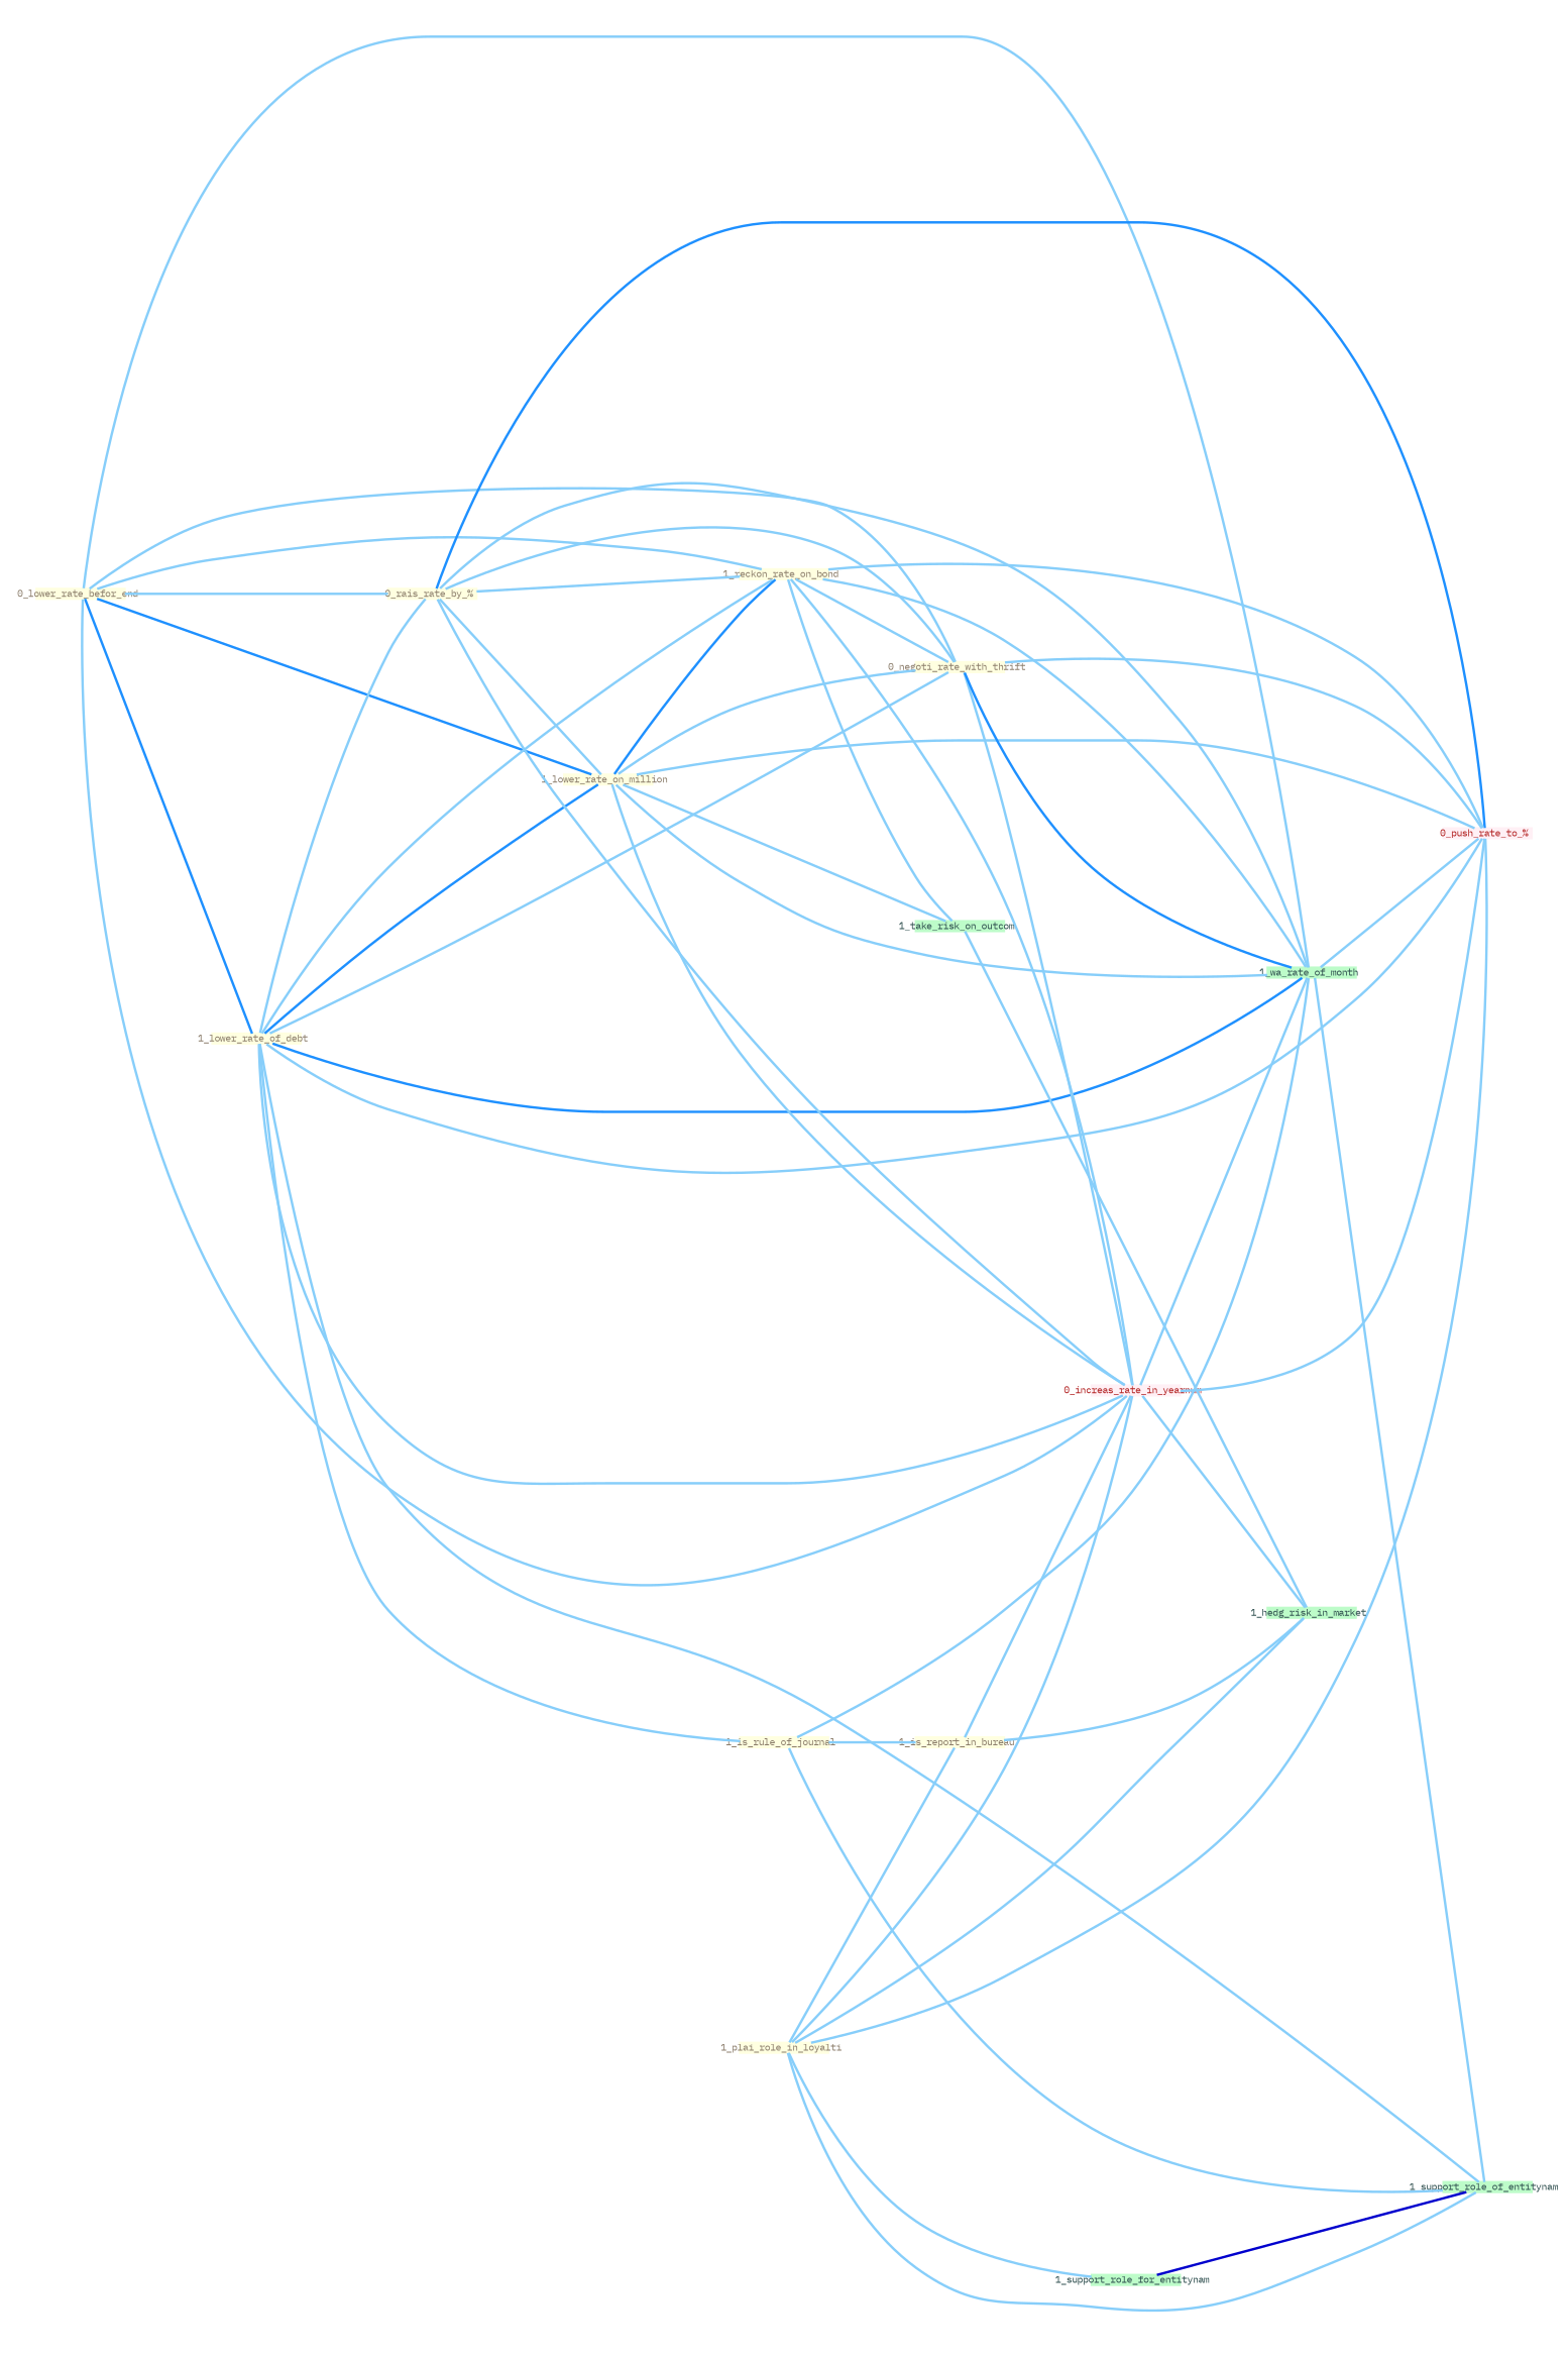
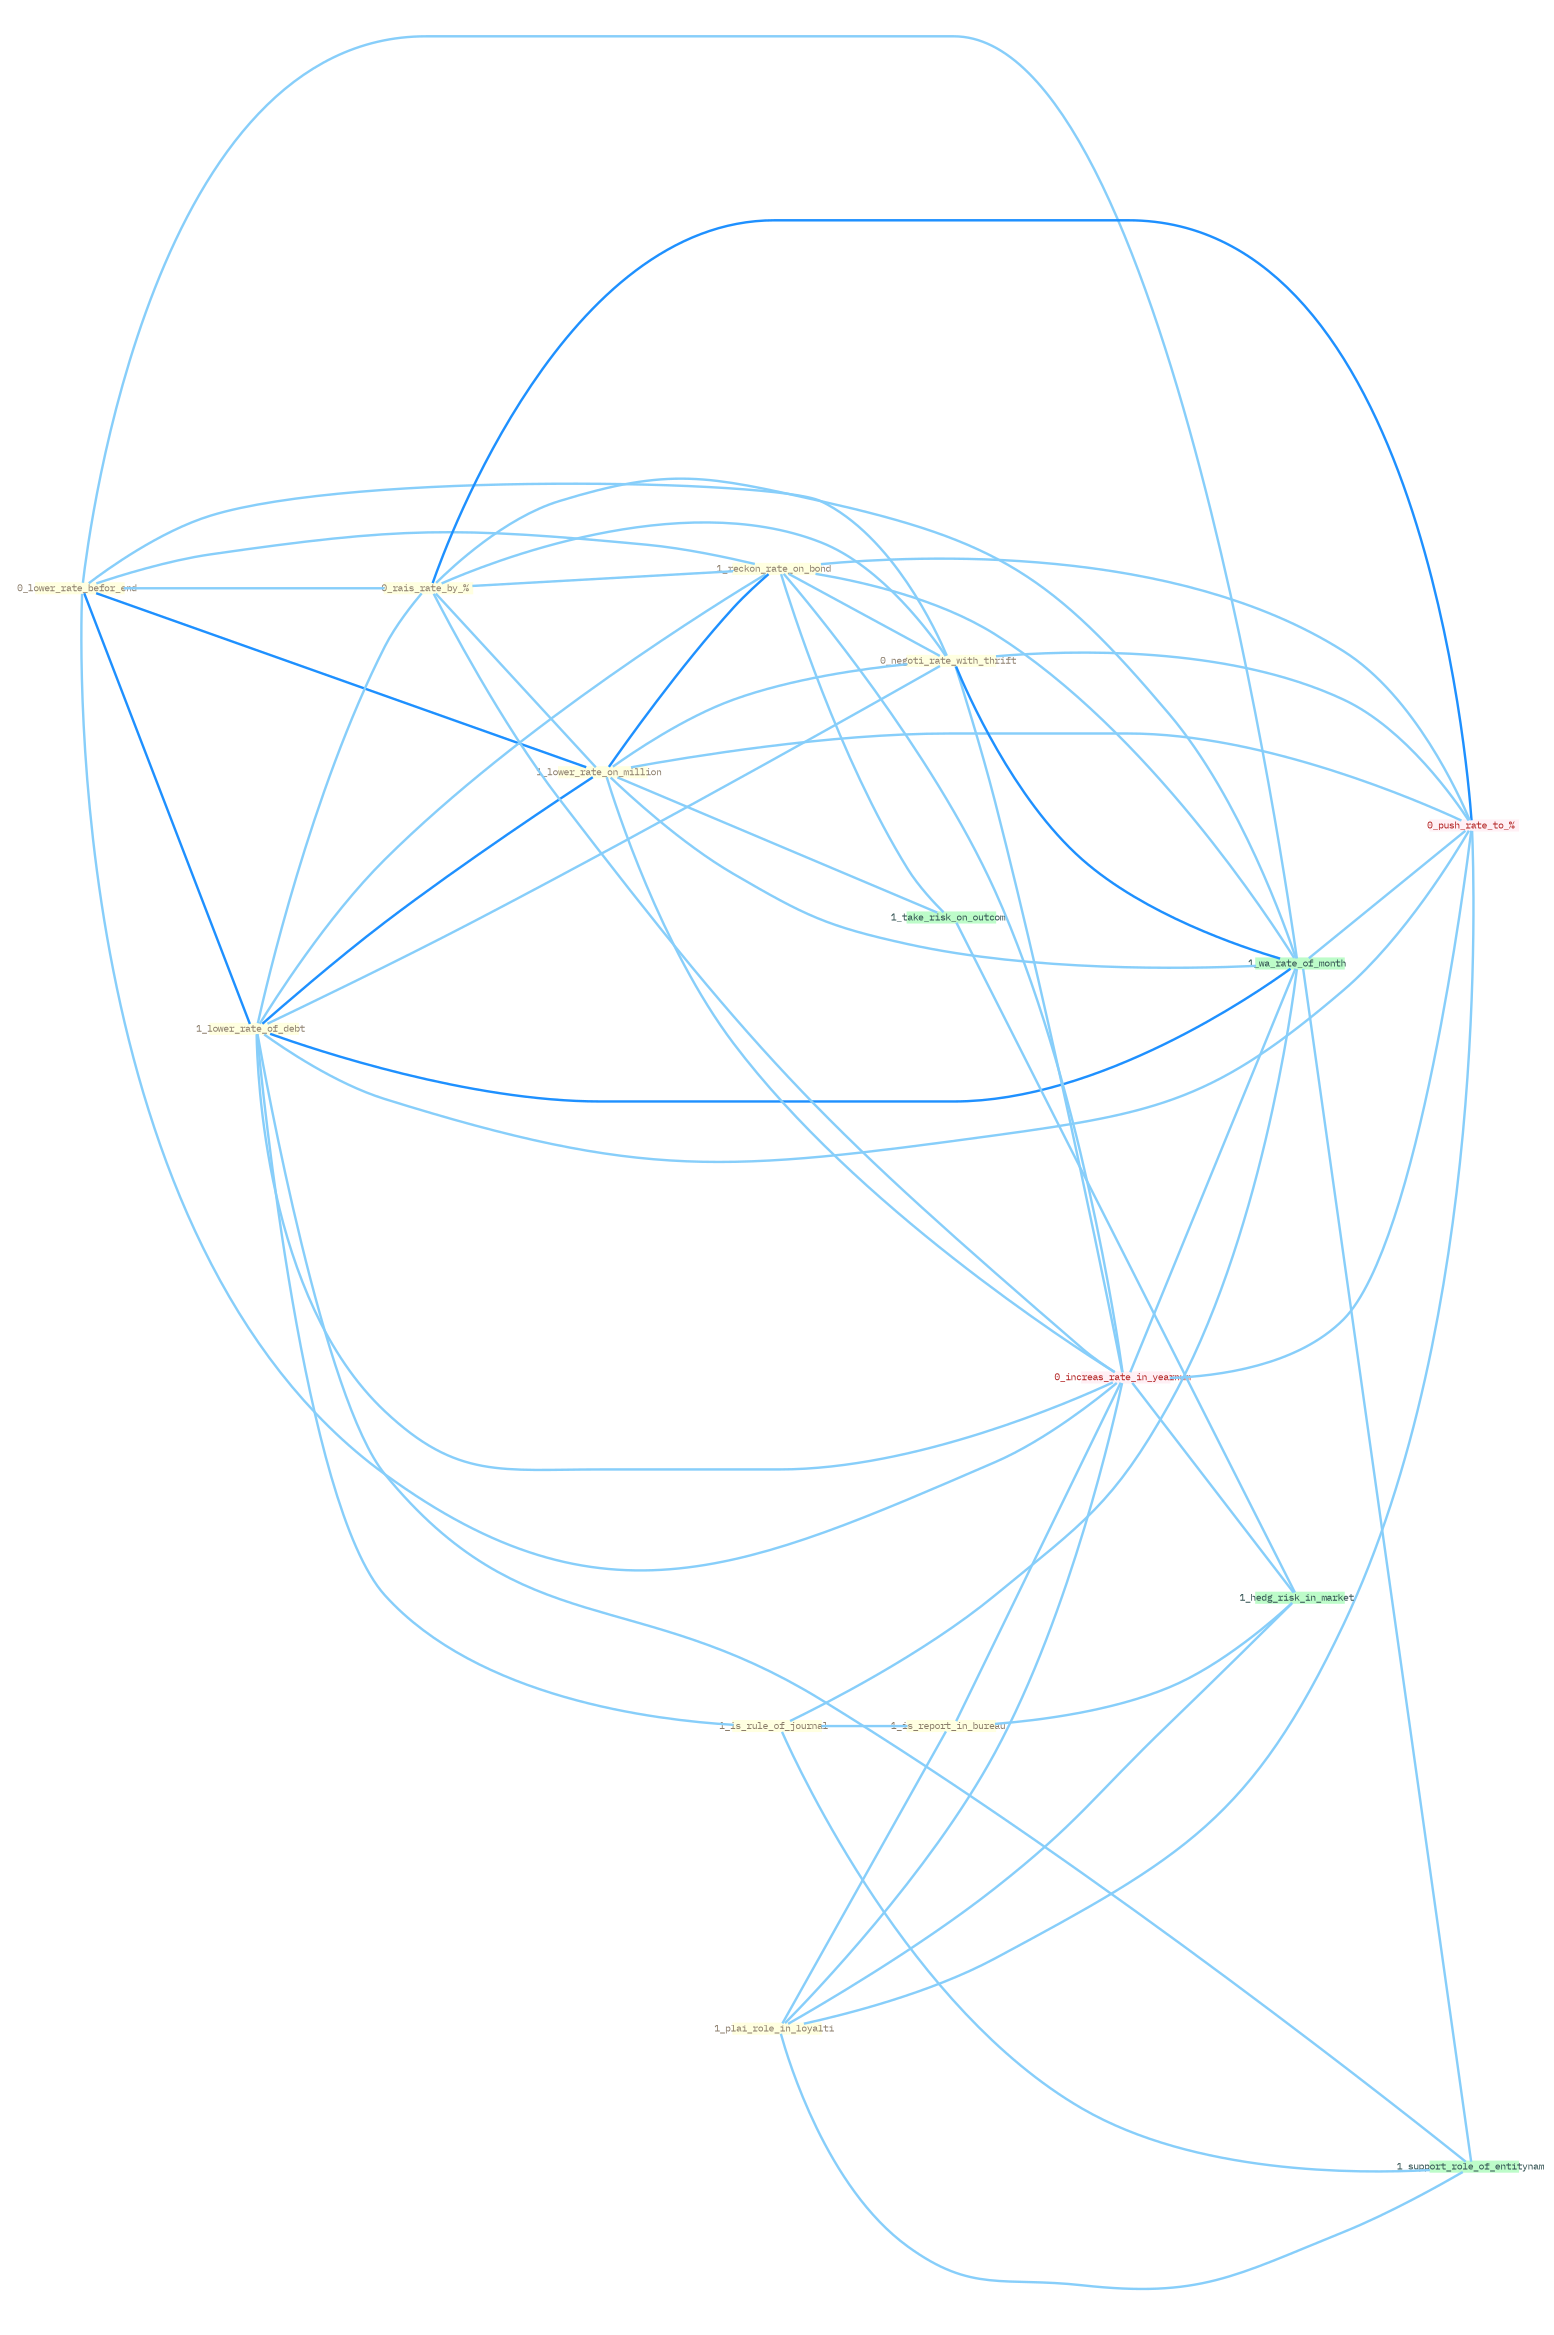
  graph {
    fontname="IBM Plex Mono"
    rankdir=LR
    node [color="#ffffe0" fixedsize=true fontcolor="#8b7d6b" fontname="IBM Plex Mono" fontsize=4 shape=polygon style=filled]
    edge [color="#87cefa" fontname="IBM Plex Mono" w=1]
    "0_lower_rate_befor_end " [height=.06 width=.5]
    "1_plai_role_in_loyalti " [height=.06 width=.5]
    "1_lower_rate_of_debt " [height=.06 width=.5]
    "1_is_rule_of_journal " [height=.06 width=.5]
    "0_rais_rate_by_% " [height=.06 width=.5]
    "1_lower_rate_on_million " [height=.06 width=.5]
    "1_reckon_rate_on_bond " [height=.06 width=.5]
    "1_is_report_in_bureau " [height=.06 width=.5]
    "0_negoti_rate_with_thrift " [height=.06 width=.5]
    "0_increas_rate_in_yearnum " [color="#fff0f5" fontcolor="#b22222" height=.06 width=.5]
    "0_push_rate_to_% " [color="#fff0f5" fontcolor="#b22222" height=.06 width=.5]
    "1_wa_rate_of_month " [color="#BDFCC9" fontcolor="#2f4f4f" height=.06 width=.5]
-   "1_support_role_for_entitynam " [color="#BDFCC9" fontcolor="#2f4f4f" height=.06 width=.5]
    "1_support_role_of_entitynam " [color="#BDFCC9" fontcolor="#2f4f4f" height=.06 width=.5]
    "1_hedg_risk_in_market " [color="#BDFCC9" fontcolor="#2f4f4f" height=.06 width=.5]
    "1_take_risk_on_outcom " [color="#BDFCC9" fontcolor="#2f4f4f" height=.06 width=.5]
    subgraph sub_1 {
      "0_lower_rate_befor_end "
      "1_plai_role_in_loyalti "
      "1_lower_rate_of_debt "
      "1_is_rule_of_journal "
      "0_rais_rate_by_% "
      "1_lower_rate_on_million "
      "1_reckon_rate_on_bond "
      "1_is_report_in_bureau "
      "0_negoti_rate_with_thrift "
    }
    subgraph sub_2 {
      "0_increas_rate_in_yearnum "
      "0_push_rate_to_% "
    }
    "0_lower_rate_befor_end " -- "1_lower_rate_of_debt " [color="#1e90ff" w=2]
    "0_lower_rate_befor_end " -- "0_rais_rate_by_% "
    "0_lower_rate_befor_end " -- "1_lower_rate_on_million " [color="#1e90ff" w=2]
    "0_lower_rate_befor_end " -- "1_reckon_rate_on_bond "
    "0_lower_rate_befor_end " -- "0_negoti_rate_with_thrift "
    "0_lower_rate_befor_end " -- "0_increas_rate_in_yearnum "
    "0_lower_rate_befor_end " -- "1_wa_rate_of_month "
    "1_plai_role_in_loyalti " -- "1_is_report_in_bureau "
    "1_plai_role_in_loyalti " -- "0_increas_rate_in_yearnum "
    "1_plai_role_in_loyalti " -- "0_push_rate_to_% "
-   "1_plai_role_in_loyalti " -- "1_support_role_for_entitynam "
    "1_plai_role_in_loyalti " -- "1_support_role_of_entitynam "
    "1_plai_role_in_loyalti " -- "1_hedg_risk_in_market "
    "1_lower_rate_of_debt " -- "1_is_rule_of_journal "
    "1_lower_rate_of_debt " -- "0_rais_rate_by_% "
    "1_lower_rate_of_debt " -- "1_lower_rate_on_million " [color="#1e90ff" w=2]
    "1_lower_rate_of_debt " -- "1_reckon_rate_on_bond "
    "1_lower_rate_of_debt " -- "0_negoti_rate_with_thrift "
    "1_lower_rate_of_debt " -- "0_increas_rate_in_yearnum "
    "1_lower_rate_of_debt " -- "0_push_rate_to_% "
    "1_lower_rate_of_debt " -- "1_wa_rate_of_month " [color="#1e90ff" w=2]
    "1_lower_rate_of_debt " -- "1_support_role_of_entitynam "
    "1_is_rule_of_journal " -- "1_is_report_in_bureau "
    "1_is_rule_of_journal " -- "1_wa_rate_of_month "
    "1_is_rule_of_journal " -- "1_support_role_of_entitynam "
    "0_rais_rate_by_% " -- "1_lower_rate_on_million "
    "0_rais_rate_by_% " -- "1_reckon_rate_on_bond "
    "0_rais_rate_by_% " -- "0_negoti_rate_with_thrift "
    "0_rais_rate_by_% " -- "0_increas_rate_in_yearnum "
    "0_rais_rate_by_% " -- "0_push_rate_to_% " [color="#1e90ff" w=2]
    "0_rais_rate_by_% " -- "1_wa_rate_of_month "
    "1_lower_rate_on_million " -- "1_reckon_rate_on_bond " [color="#1e90ff" w=2]
    "1_lower_rate_on_million " -- "0_negoti_rate_with_thrift "
    "1_lower_rate_on_million " -- "0_increas_rate_in_yearnum "
    "1_lower_rate_on_million " -- "0_push_rate_to_% "
    "1_lower_rate_on_million " -- "1_wa_rate_of_month "
    "1_lower_rate_on_million " -- "1_take_risk_on_outcom "
    "1_reckon_rate_on_bond " -- "0_negoti_rate_with_thrift "
    "1_reckon_rate_on_bond " -- "0_increas_rate_in_yearnum "
    "1_reckon_rate_on_bond " -- "0_push_rate_to_% "
    "1_reckon_rate_on_bond " -- "1_wa_rate_of_month "
    "1_reckon_rate_on_bond " -- "1_take_risk_on_outcom "
    "1_is_report_in_bureau " -- "0_increas_rate_in_yearnum "
    "1_is_report_in_bureau " -- "1_hedg_risk_in_market "
    "0_negoti_rate_with_thrift " -- "0_increas_rate_in_yearnum "
    "0_negoti_rate_with_thrift " -- "0_push_rate_to_% "
    "0_negoti_rate_with_thrift " -- "1_wa_rate_of_month " [color="#1e90ff"]
    "0_increas_rate_in_yearnum " -- "0_push_rate_to_% "
    "0_increas_rate_in_yearnum " -- "1_wa_rate_of_month "
    "0_increas_rate_in_yearnum " -- "1_hedg_risk_in_market "
    "1_wa_rate_of_month " -- "0_push_rate_to_% "
    "1_wa_rate_of_month " -- "1_support_role_of_entitynam "
-   "1_support_role_for_entitynam " -- "1_support_role_of_entitynam " [color="#0000cd" w=3]
    "1_take_risk_on_outcom " -- "1_hedg_risk_in_market "
  }
